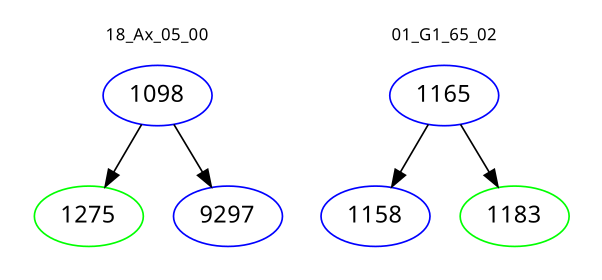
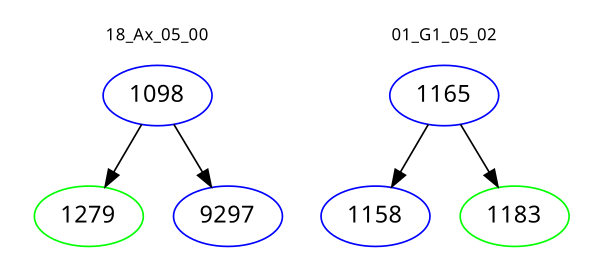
  digraph {
    fontname="Noto Sans"
    node [color=blue fontname="Noto Sans"]
    edge [color=black fontname="Noto Sans"]
    n1 [label=1098]
-   n2 [color=green label=1275]
+   n2 [color=green label=1279]
    n3 [label=9297]
    n4 [label=1165]
    n5 [label=1158]
    n6 [color=green label=1183]
    subgraph cluster_1 {
      color=white
      fontsize=10
      label="18_Ax_05_00"
      n1
      n2
      n3
    }
    subgraph cluster_2 {
      color=white
      fontsize=10
-     label="01_G1_65_02"
+     label="01_G1_05_02"
      n4
      n5
      n6
    }
    n1 -> n2
    n1 -> n3
    n4 -> n5
    n4 -> n6
  }
